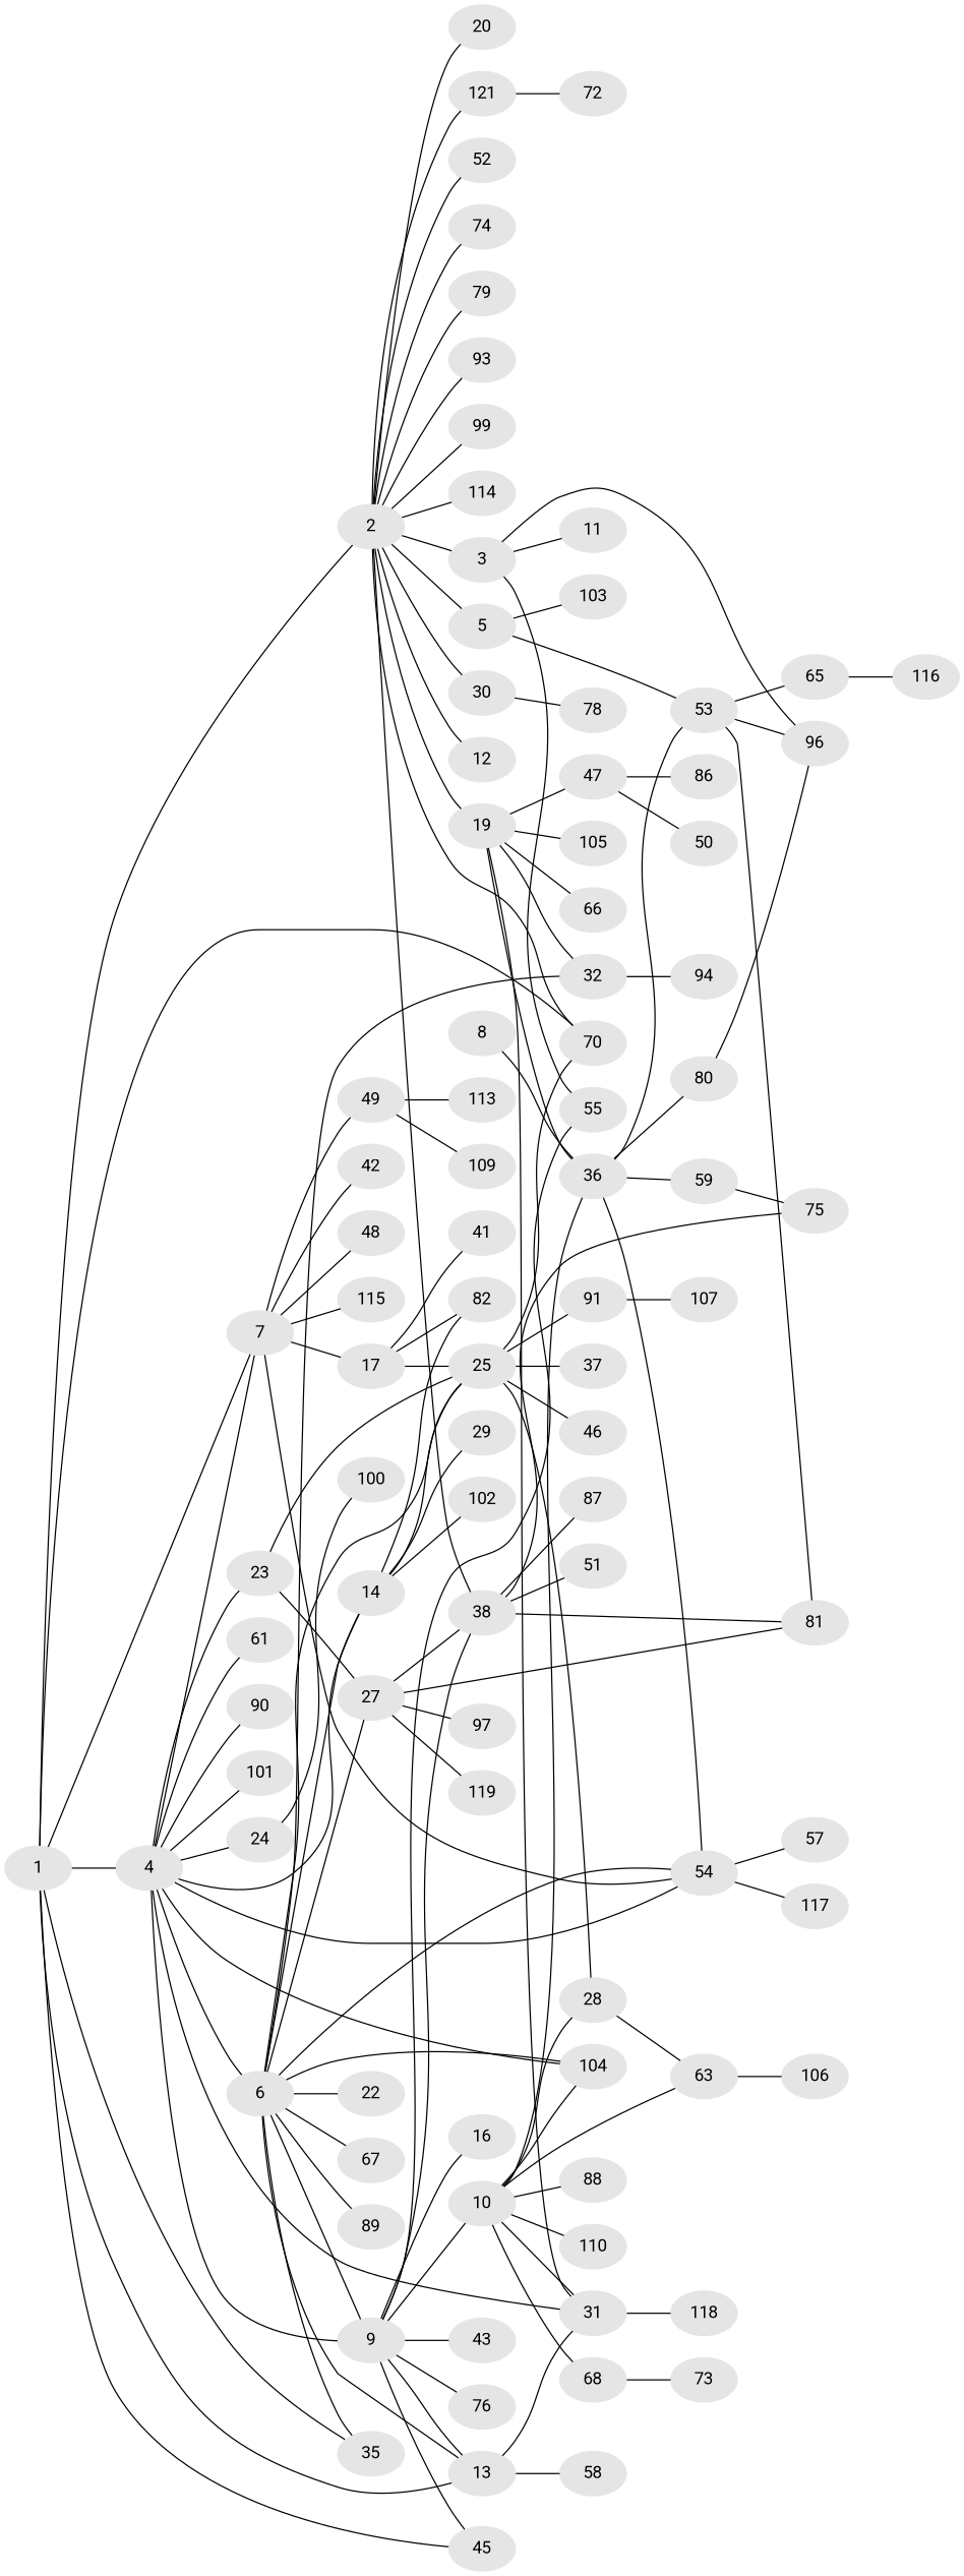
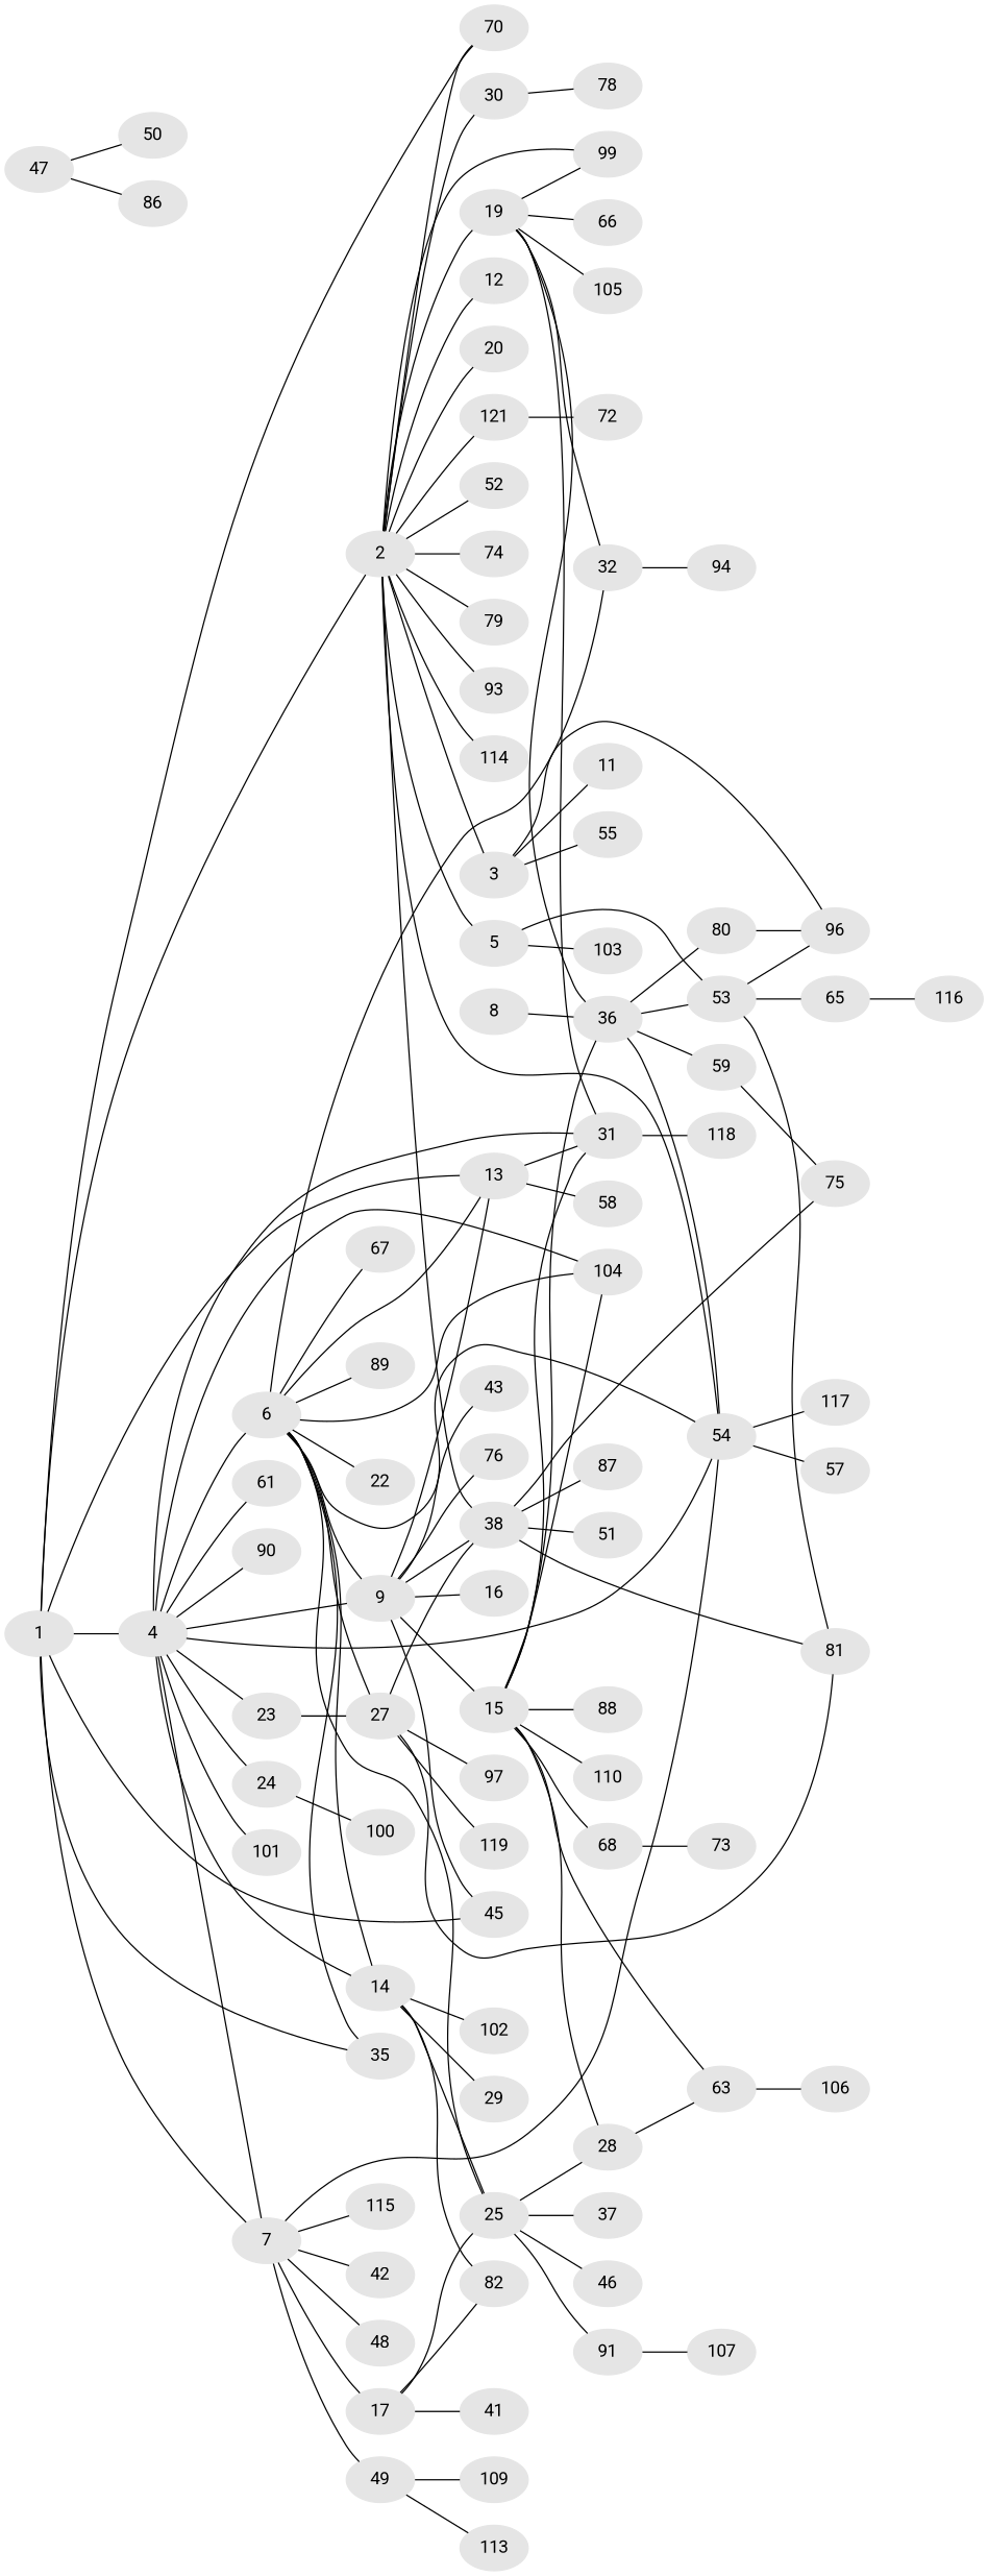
  graph {
    fontname=Roboto
    rankdir=LR
    node [color=gray90 fontname=Roboto style=filled]
    edge [fontname=Roboto]
    1 [super="+77"]
    2 [super="+21"]
    4 [super="+83"]
    7 [super="+112"]
    13 [super="+34"]
    35
    45
    70
    3 [super="+64"]
    5 [super="+33"]
    12 [super="+56"]
    19 [super="+108"]
    20
    30
    38 [super="+39"]
    52
    54 [super="+85"]
    74
    79
    93
    99
    114
    121
    6 [super="+18"]
    9 [super="+15"]
    14
    23
    24 [super="+92"]
    31 [super="+60"]
    61
    90
    101
    104
    17
    42
    48
    49 [super="+62"]
    115
    58
    11
    55
    96
    53
    103
    36 [super="+44"]
    8
    32 [super="+40"]
    47 [super="+69"]
    66
    105
    78
    81
    51
    75
    87
    57
    117
    72
    22
    25 [super="+84"]
    27 [super="+95"]
    67 [super="+71"]
    89
-   10 [super="+26"]
+   10 [super="+26" label=15]
    16
    43
    76 [super="+98"]
    29
    82 [super="+111"]
    102
    100
    118
    65
    28
    37
    46
    91
    97
    119
    94
    41
    109
    113
    59
    80
    63
    68 [super="+120"]
    88
    110
    106
    73
    50
    86
    107
    116
    1 -- 2
    1 -- 4
    1 -- 7
    1 -- 13
    1 -- 35
    1 -- 45
    1 -- 70
    2 -- 70
    2 -- 3
    2 -- 5
    2 -- 12
    2 -- 19
    2 -- 20
    2 -- 30
    2 -- 38
    2 -- 52
+   2 -- 54
    2 -- 74
    2 -- 79
    2 -- 93
    2 -- 99
    2 -- 114
    2 -- 121
    4 -- 7
    4 -- 54
    4 -- 6
    4 -- 9
    4 -- 14
    4 -- 23
    4 -- 24
    4 -- 31
    4 -- 61
    4 -- 90
    4 -- 101
    4 -- 104
    7 -- 54
    7 -- 17
    7 -- 42
    7 -- 48
    7 -- 49
    7 -- 115
    13 -- 31
    13 -- 58
    3 -- 11
    3 -- 55
    3 -- 96
    5 -- 53
    5 -- 103
    19 -- 31
    19 -- 36
    19 -- 32
-   19 -- 47
+   19 -- 99
    19 -- 66
    19 -- 105
    30 -- 78
    38 -- 81
    38 -- 51
    38 -- 75
    38 -- 87
    54 -- 57
    54 -- 117
    121 -- 72
    6 -- 13
    6 -- 35
    6 -- 54
    6 -- 9
    6 -- 14
    6 -- 104
    6 -- 32
    6 -- 22
    6 -- 25
    6 -- 27
    6 -- 67
    6 -- 89
    9 -- 13
    9 -- 45
    9 -- 38
-   9 -- 55
    9 -- 10
    9 -- 16
    9 -- 43
    9 -- 76
    14 -- 25
    14 -- 29
    14 -- 82
    14 -- 102
-   23 -- 25
    23 -- 27
    24 -- 100
    31 -- 118 [weight=2]
    17 -- 25
    17 -- 82
    17 -- 41
    49 -- 109
    49 -- 113
    53 -- 96
    53 -- 81
    53 -- 65
    36 -- 54
    36 -- 53
    36 -- 59
    36 -- 80
    8 -- 36
    32 -- 94
    47 -- 50
    47 -- 86
-   25 -- 70
    25 -- 28
    25 -- 37
    25 -- 46
    25 -- 91
    27 -- 38
    27 -- 81
    27 -- 97
    27 -- 119
    10 -- 31
    10 -- 104
    10 -- 36
    10 -- 28
    10 -- 63
    10 -- 68
    10 -- 88
    10 -- 110
    65 -- 116
    28 -- 63
    91 -- 107
    59 -- 75
    80 -- 96
    63 -- 106
    68 -- 73
  }
